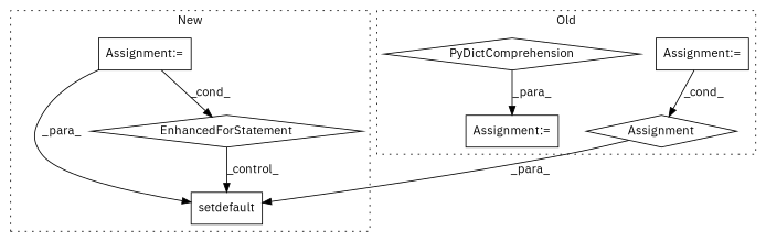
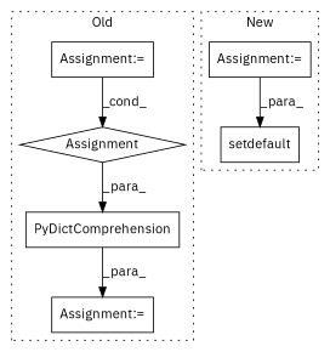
  digraph {
    fontname="IBM Plex Sans"
    node [a=7 fontname="IBM Plex Sans" l=75 s=3220 shape=box]
    edge [fontname="IBM Plex Sans"]
    n1 [a=113 label=Assignment shape=diamond]
    n2 [label="Assignment:="]
    n3 [l=14 label="Assignment:=" s=3115]
-   n4 [a=110 l=174 label=PyDictComprehension s=3129 shape=diamond]
+   n4 [a=110 l=174 label=PyDictComprehension s=3129]
    n5 [a=32 l="11,1" label=setdefault s="2799,2813"]
    n6 [l=3 label="Assignment:=" s=1464]
-   n7 [a=70 l="72,2" label=EnhancedForStatement s="2664,2780" shape=diamond]
    subgraph cluster_1 {
      label=Old
      style=dotted
      n1
      n2
      n3
      n4
    }
    subgraph cluster_2 {
      label=New
      style=dotted
      n5
      n6
-     n7
    }
-   n1 -> n5 [label=_para_]
+   n1 -> n4 [label=_para_]
    n2 -> n1 [label=_cond_]
    n4 -> n3 [label=_para_]
    n6 -> n5 [label=_para_]
-   n6 -> n7 [label=_cond_]
-   n7 -> n5 [label=_control_]
  }
